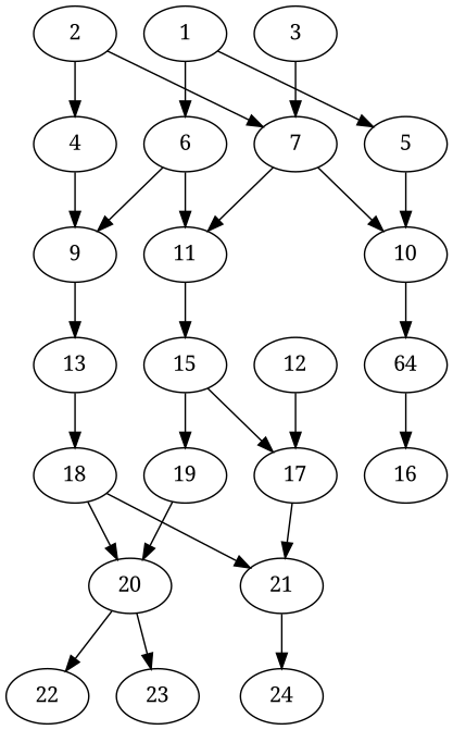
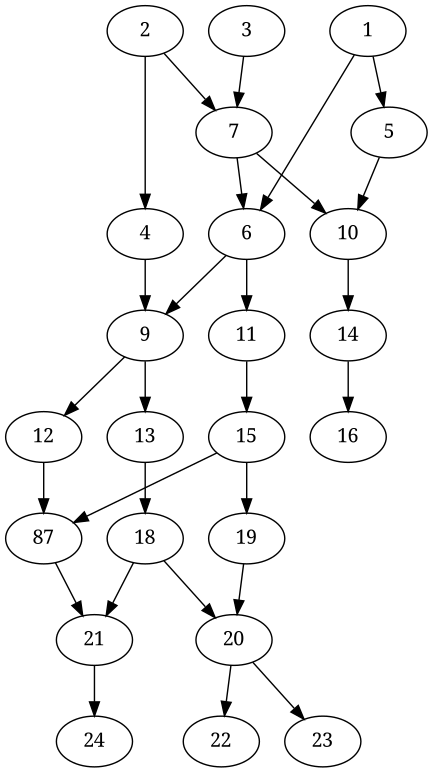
  digraph {
    fontname="Noto Serif"
    node [alpha=0.01 fontname="Noto Serif"]
    edge [fontname="Noto Serif"]
    1 [alpha=0.05 expect_size=122339572734014521344]
    5 [alpha=0.19 expect_size=486790689039525184]
    6 [alpha=0.15 expect_size=366986175231083675648]
    10 [alpha=0.04 expect_size=58084277174140928000]
    9 [alpha=0.06 expect_size=63511002875584053248]
    11 [alpha=0.14 expect_size=333560880178128748544]
-   14 [expect_size=44747436079367664 label=64]
+   14 [expect_size=44747436079367664]
    13 [expect_size=1225909734461058816]
    12 [alpha=0.03 expect_size=297894304448329024]
    15 [expect_size=1581642578779022336]
    2 [alpha=0.10 expect_size=67979583781780576]
    4 [alpha=0.11 expect_size=94030803423461376000]
    7 [alpha=0.12 expect_size=37137217281327104000]
    3 [alpha=0.18 expect_size=13442591215145482]
    18 [alpha=0.09 expect_size=38829410206543744]
-   17 [alpha=0.17 expect_size=1159164289345647360]
+   17 [alpha=0.17 expect_size=1159164289345647360 label=87]
    16 [alpha=0.09 expect_size=115558715918525661184]
    19 [alpha=0.07 expect_size=13028323181275274]
    21 [alpha=0.06 expect_size=439985298695824768]
    20 [alpha=0.04 expect_size=16376641986867012]
    24 [alpha=0.08 expect_size=1114328930592585940992]
    22 [alpha=0.19 expect_size=68999923889280752]
    23 [alpha=0.05 expect_size=3222978662486910464]
    1 -> 5
    1 -> 6
    5 -> 10
    6 -> 9
    6 -> 11
    10 -> 14
    9 -> 13
+   9 -> 12
    11 -> 15
    14 -> 16
    13 -> 18
    12 -> 17
    15 -> 17
    15 -> 19
    2 -> 4
    2 -> 7
    4 -> 9
    7 -> 10
-   7 -> 11
+   7 -> 6
    3 -> 7
    18 -> 21
    18 -> 20
    17 -> 21
    19 -> 20
    21 -> 24
    20 -> 22
    20 -> 23
  }
